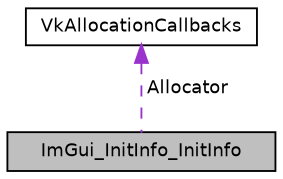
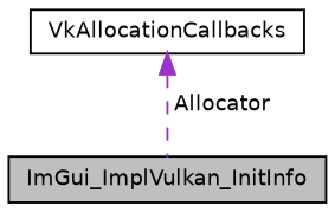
  digraph {
    node [color=black fontname=Helvetica fontsize=10 shape=record style=filled]
-   n1 [fillcolor=grey75 fontcolor=black height=0.2 label=ImGui_InitInfo_InitInfo width=0.4]
+   n1 [fillcolor=grey75 fontcolor=black height=0.2 label=ImGui_ImplVulkan_InitInfo width=0.4]
    n2 [fillcolor=white height=0.2 label=VkAllocationCallbacks width=0.4]
    n2 -> n1 [color=darkorchid3 dir=back fontname=Helvetica fontsize=10 label=" Allocator" labelfontname=Helvetica labelfontsize=10 style=dashed]
  }
